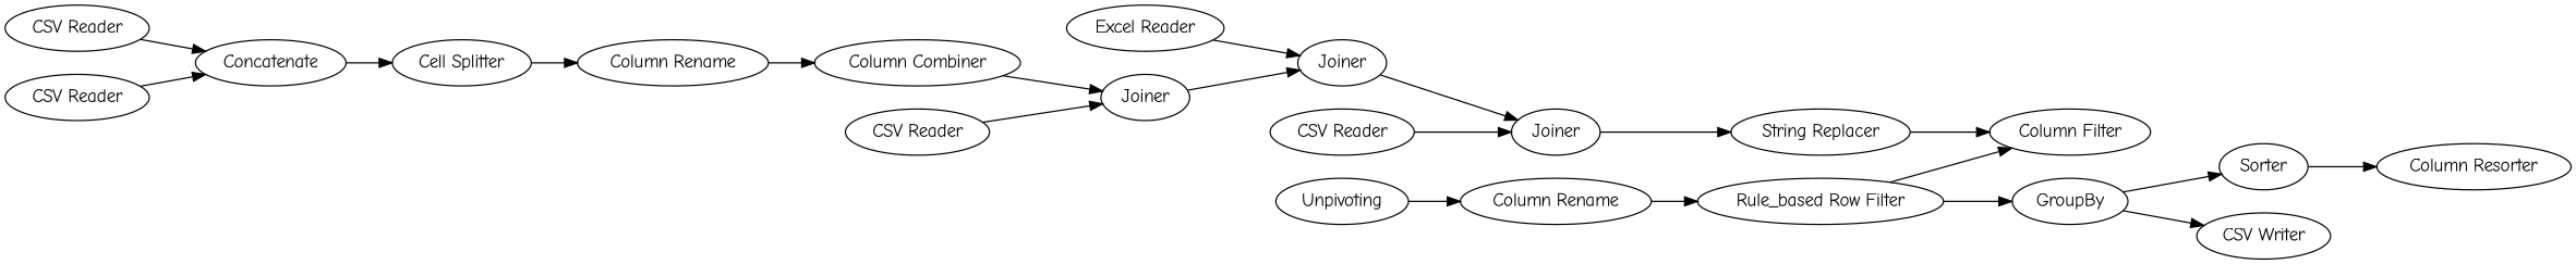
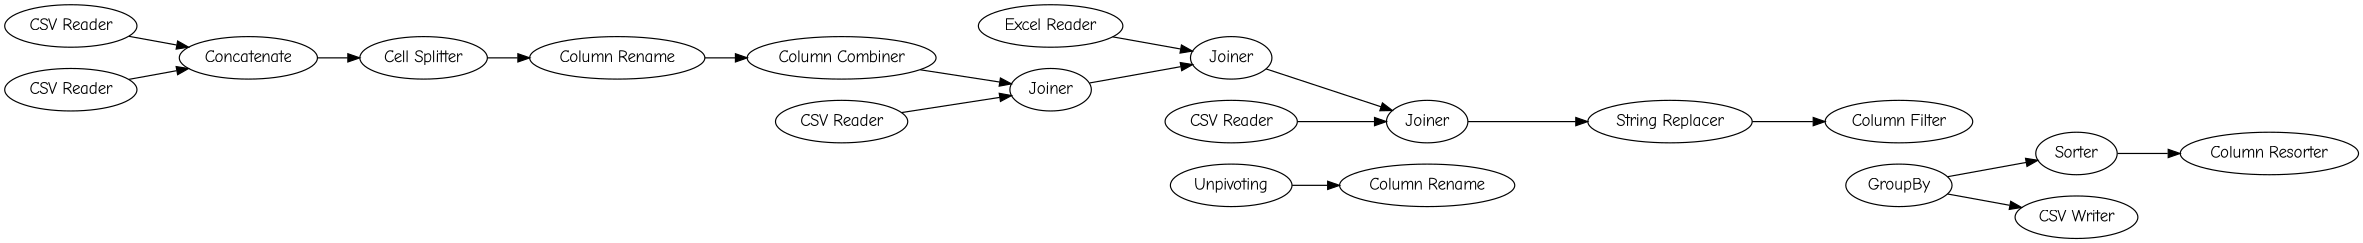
  digraph {
    fontname="Comic Neue"
    rankdir=LR
    node [fontname="Comic Neue"]
    edge [fontname="Comic Neue"]
    n1 [label="Excel Reader"]
    n2 [label=Joiner]
    n3 [label=Joiner]
    n4 [label="String Replacer"]
-   n5 [label="Rule_based Row Filter"]
    n6 [label=GroupBy]
    n7 [label="Column Filter"]
    n8 [label=Sorter]
    n9 [label="CSV Writer"]
    n10 [label="Column Resorter"]
    n11 [label="Column Combiner"]
    n12 [label=Joiner]
    n13 [label=Unpivoting]
    n14 [label="Column Rename"]
    n15 [label="Column Rename"]
    n16 [label="CSV Reader"]
    n17 [label=Concatenate]
    n18 [label="Cell Splitter"]
    n19 [label="CSV Reader"]
    n20 [label="CSV Reader"]
    n21 [label="CSV Reader"]
    n1 -> n2
    n2 -> n3
    n3 -> n4
    n4 -> n7
-   n5 -> n6
-   n5 -> n7
    n6 -> n8
    n6 -> n9
    n8 -> n10
    n11 -> n12
    n12 -> n2
    n13 -> n14
-   n14 -> n5
    n15 -> n11
    n16 -> n17
    n17 -> n18
    n18 -> n15
    n19 -> n12
    n20 -> n3
    n21 -> n17
  }
